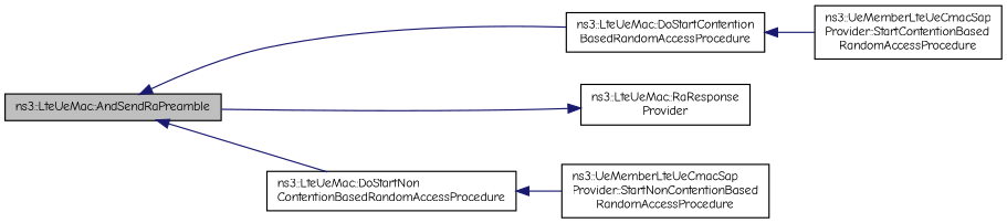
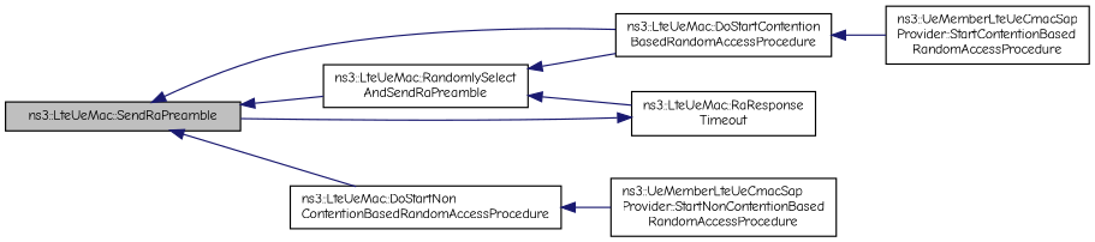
  digraph {
    fontname="Comic Neue"
    rankdir=LR
    node [color=black fillcolor=white fontname="Comic Neue" fontsize=10 shape=record style=filled]
    edge [color=midnightblue dir=back fontname="Comic Neue" fontsize=10 labelfontname=Helvetica labelfontsize=10 style=solid]
-   n1 [fillcolor=grey75 fontcolor=black height=0.2 label="ns3::LteUeMac::AndSendRaPreamble" width=0.4]
+   n1 [fillcolor=grey75 fontcolor=black height=0.2 label="ns3::LteUeMac::SendRaPreamble" width=0.4]
+   n2 [height=0.2 label="ns3::LteUeMac::RandomlySelect\lAndSendRaPreamble" width=0.4]
    n3 [height=0.2 label="ns3::LteUeMac::DoStartNon\lContentionBasedRandomAccessProcedure" width=0.4]
    n4 [height=0.2 label="ns3::LteUeMac::DoStartContention\lBasedRandomAccessProcedure" width=0.4]
-   n5 [height=0.2 label="ns3::LteUeMac::RaResponse\lProvider" width=0.4]
+   n5 [height=0.2 label="ns3::LteUeMac::RaResponse\lTimeout" width=0.4]
    n6 [height=0.2 label="ns3::UeMemberLteUeCmacSap\lProvider::StartNonContentionBased\lRandomAccessProcedure" width=0.4]
    n7 [height=0.2 label="ns3::UeMemberLteUeCmacSap\lProvider::StartContentionBased\lRandomAccessProcedure" width=0.4]
+   n1 -> n2
    n1 -> n3
    n1 -> n4
+   n2 -> n4
+   n2 -> n5
    n3 -> n6
    n4 -> n7
    n5 -> n1
  }
